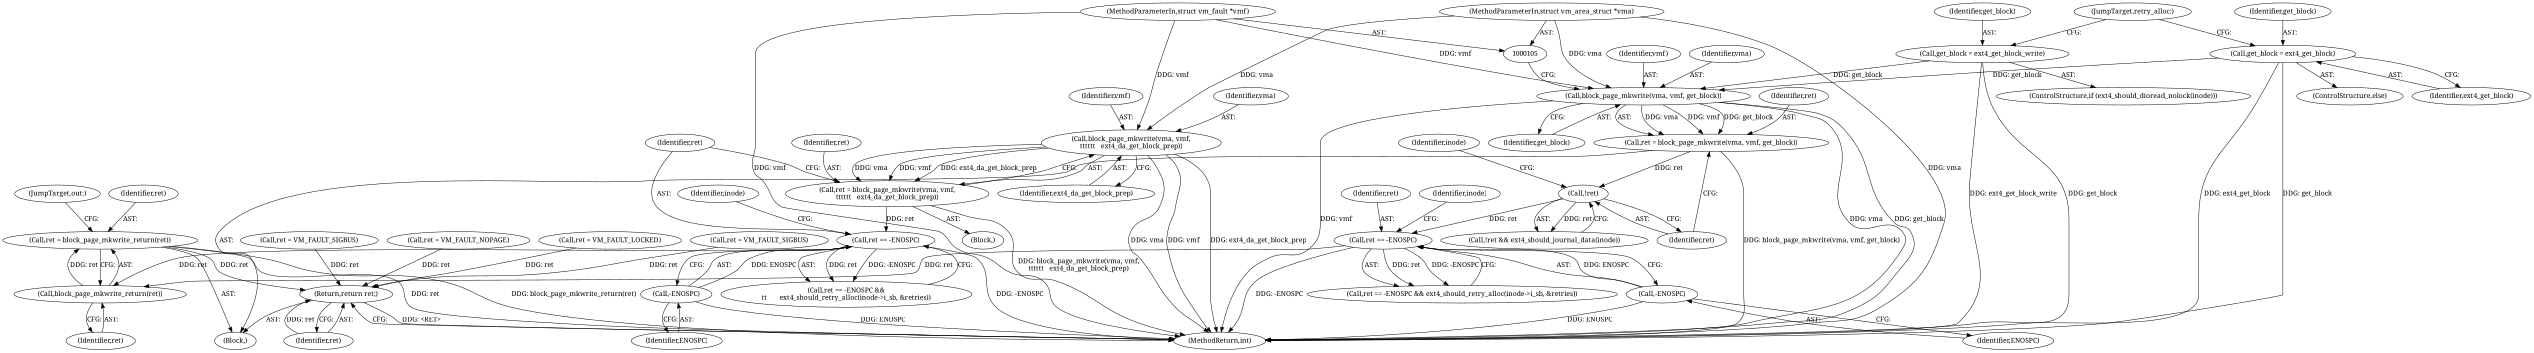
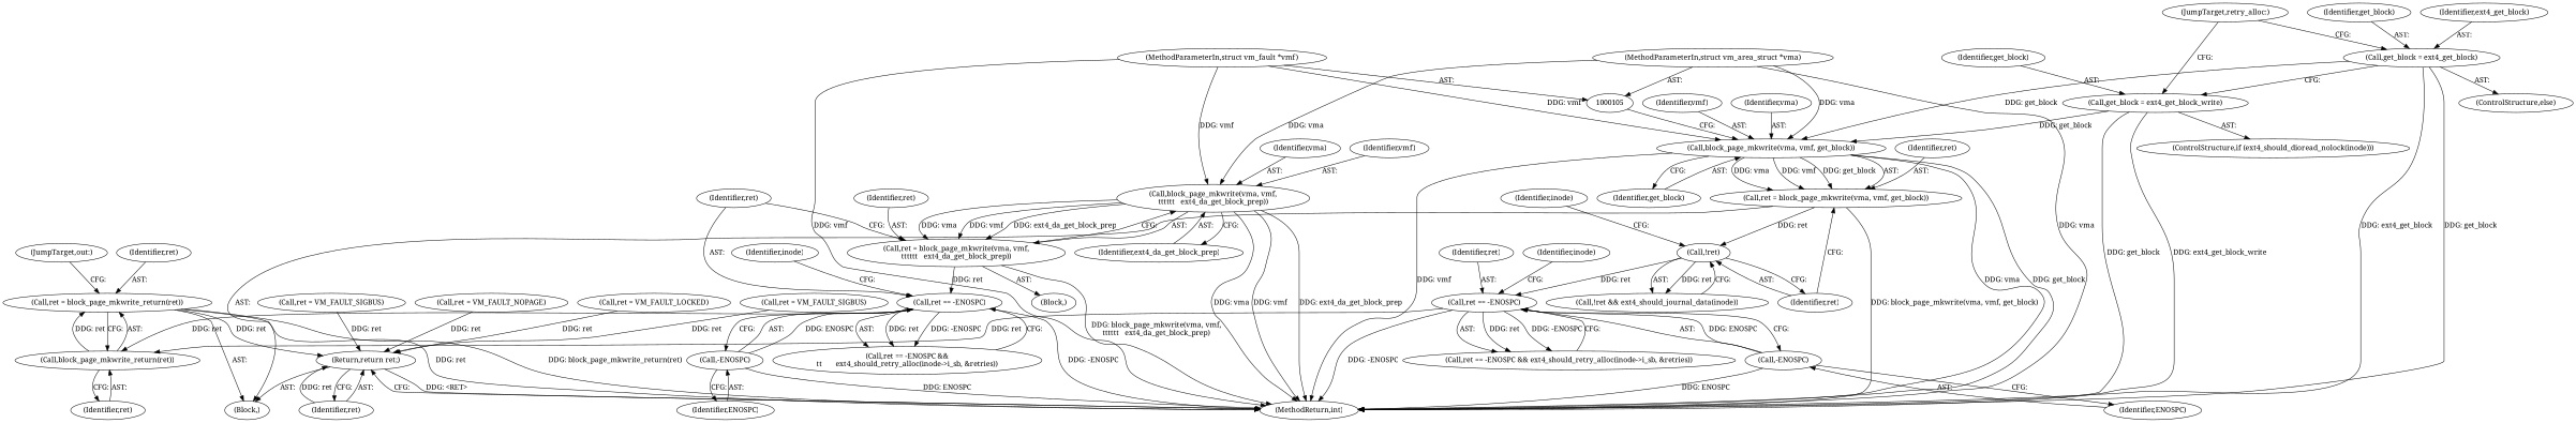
  digraph {
    fontname="Noto Serif"
    node [fontname="Noto Serif"]
    edge [fontname="Noto Serif"]
    n1 [label="(Call,ret = block_page_mkwrite_return(ret))"]
    n2 [label="(Call,block_page_mkwrite_return(ret))"]
    n3 [label="(Return,return ret;)"]
    n4 [label="(Block,)"]
    n5 [label="(MethodReturn,int)"]
    n6 [label="(Identifier,ret)"]
    n7 [label="(Identifier,ret)"]
    n8 [label="(Call,ret == -ENOSPC)"]
    n9 [label="(Call,-ENOSPC)"]
    n10 [label="(Call,ret == -ENOSPC &&\n\t\t       ext4_should_retry_alloc(inode->i_sb, &retries))"]
    n11 [label="(Identifier,ENOSPC)"]
    n12 [label="(Call,ret = block_page_mkwrite(vma, vmf,\n\t\t\t\t\t\t   ext4_da_get_block_prep))"]
    n13 [label="(Call,block_page_mkwrite(vma, vmf,\n\t\t\t\t\t\t   ext4_da_get_block_prep))"]
    n14 [label="(Block,)"]
    n15 [label="(Identifier,ext4_da_get_block_prep)"]
    n16 [label="(MethodParameterIn,struct vm_area_struct *vma)"]
    n17 [label="(Call,block_page_mkwrite(vma, vmf, get_block))"]
    1000105
    n19 [label="(Call,ret = block_page_mkwrite(vma, vmf, get_block))"]
    n20 [label="(Identifier,get_block)"]
    n21 [label="(MethodParameterIn,struct vm_fault *vmf)"]
    n22 [label="(Call,ret == -ENOSPC)"]
    n23 [label="(Call,-ENOSPC)"]
    n24 [label="(Call,ret == -ENOSPC && ext4_should_retry_alloc(inode->i_sb, &retries))"]
    n25 [label="(Identifier,ENOSPC)"]
    n26 [label="(Call,!ret)"]
    n27 [label="(Call,!ret && ext4_should_journal_data(inode))"]
    n28 [label="(Identifier,ret)"]
    n29 [label="(Call,get_block = ext4_get_block_write)"]
    n30 [label="(ControlStructure,if (ext4_should_dioread_nolock(inode)))"]
    n31 [label="(Call,get_block = ext4_get_block)"]
    n32 [label="(ControlStructure,else)"]
    n33 [label="(Identifier,ext4_get_block)"]
    n34 [label="(Identifier,vma)"]
    n35 [label="(Identifier,get_block)"]
    n36 [label="(Identifier,ret)"]
    n37 [label="(Identifier,inode)"]
    n38 [label="(Call,ret = VM_FAULT_SIGBUS)"]
    n39 [label="(JumpTarget,retry_alloc:)"]
    n40 [label="(Identifier,inode)"]
    n41 [label="(JumpTarget,out:)"]
    n42 [label="(Identifier,vmf)"]
    n43 [label="(Identifier,ret)"]
    n44 [label="(Identifier,vmf)"]
    n45 [label="(Identifier,get_block)"]
    n46 [label="(Call,ret = VM_FAULT_SIGBUS)"]
    n47 [label="(Identifier,inode)"]
    n48 [label="(Call,ret = VM_FAULT_NOPAGE)"]
    n49 [label="(Identifier,vma)"]
    n50 [label="(Identifier,ret)"]
    n51 [label="(Identifier,ret)"]
    n52 [label="(Call,ret = VM_FAULT_LOCKED)"]
    n53 [label="(Identifier,ret)"]
    n1 -> n2 [label="CFG: "]
    n1 -> n3 [label="DDG: ret"]
    n1 -> n4 [label="AST: "]
    n1 -> n5 [label="DDG: block_page_mkwrite_return(ret)"]
    n1 -> n5 [label="DDG: ret"]
    n2 -> n1 [label="AST: "]
    n2 -> n1 [label="DDG: ret"]
    n2 -> n6 [label="CFG: "]
    n3 -> n4 [label="AST: "]
    n3 -> n5 [label="DDG: <RET>"]
    n3 -> n7 [label="CFG: "]
    n5 -> n3 [label="CFG: "]
    n6 -> n2 [label="AST: "]
    n7 -> n3 [label="AST: "]
    n7 -> n3 [label="DDG: ret"]
    n8 -> n2 [label="DDG: ret"]
    n8 -> n5 [label="DDG: -ENOSPC"]
    n8 -> n9 [label="CFG: "]
    n8 -> n10 [label="AST: "]
    n8 -> n10 [label="DDG: ret"]
    n8 -> n10 [label="DDG: -ENOSPC"]
    n9 -> n5 [label="DDG: ENOSPC"]
    n9 -> n8 [label="AST: "]
    n9 -> n8 [label="DDG: ENOSPC"]
    n9 -> n11 [label="CFG: "]
    n10 -> n8 [label="CFG: "]
    n11 -> n9 [label="AST: "]
    n12 -> n5 [label="DDG: block_page_mkwrite(vma, vmf,\n\t\t\t\t\t\t   ext4_da_get_block_prep)"]
    n12 -> n8 [label="DDG: ret"]
    n12 -> n13 [label="CFG: "]
    n12 -> n14 [label="AST: "]
    n13 -> n5 [label="DDG: vmf"]
    n13 -> n5 [label="DDG: ext4_da_get_block_prep"]
    n13 -> n5 [label="DDG: vma"]
    n13 -> n12 [label="AST: "]
    n13 -> n12 [label="DDG: vma"]
    n13 -> n12 [label="DDG: vmf"]
    n13 -> n12 [label="DDG: ext4_da_get_block_prep"]
    n13 -> n15 [label="CFG: "]
    n15 -> n13 [label="AST: "]
    n16 -> n5 [label="DDG: vma"]
    n16 -> n13 [label="DDG: vma"]
    n16 -> n17 [label="DDG: vma"]
    n16 -> 1000105 [label="AST: "]
    n17 -> n5 [label="DDG: vmf"]
    n17 -> n5 [label="DDG: vma"]
    n17 -> n5 [label="DDG: get_block"]
    n17 -> n19 [label="AST: "]
    n17 -> n19 [label="DDG: vma"]
    n17 -> n19 [label="DDG: vmf"]
    n17 -> n19 [label="DDG: get_block"]
    n17 -> n20 [label="CFG: "]
    1000105 -> n17 [label="CFG: "]
    n19 -> n4 [label="AST: "]
    n19 -> n5 [label="DDG: block_page_mkwrite(vma, vmf, get_block)"]
    n19 -> n26 [label="DDG: ret"]
    n20 -> n17 [label="AST: "]
    n21 -> n5 [label="DDG: vmf"]
    n21 -> n13 [label="DDG: vmf"]
    n21 -> n17 [label="DDG: vmf"]
    n21 -> 1000105 [label="AST: "]
    n22 -> n2 [label="DDG: ret"]
    n22 -> n5 [label="DDG: -ENOSPC"]
    n22 -> n23 [label="CFG: "]
    n22 -> n24 [label="AST: "]
    n22 -> n24 [label="DDG: ret"]
    n22 -> n24 [label="DDG: -ENOSPC"]
    n23 -> n5 [label="DDG: ENOSPC"]
    n23 -> n22 [label="AST: "]
    n23 -> n22 [label="DDG: ENOSPC"]
    n23 -> n25 [label="CFG: "]
    n24 -> n22 [label="CFG: "]
    n25 -> n23 [label="AST: "]
    n26 -> n22 [label="DDG: ret"]
    n26 -> n27 [label="AST: "]
    n26 -> n27 [label="DDG: ret"]
    n26 -> n28 [label="CFG: "]
    n27 -> n26 [label="CFG: "]
    n28 -> n19 [label="CFG: "]
    n28 -> n26 [label="AST: "]
    n29 -> n5 [label="DDG: get_block"]
    n29 -> n5 [label="DDG: ext4_get_block_write"]
    n29 -> n17 [label="DDG: get_block"]
    n29 -> n30 [label="AST: "]
    n31 -> n5 [label="DDG: ext4_get_block"]
    n31 -> n5 [label="DDG: get_block"]
    n31 -> n17 [label="DDG: get_block"]
    n31 -> n32 [label="AST: "]
-   n31 -> n33 [label="CFG: "]
+   n31 -> n29 [label="CFG: "]
    n33 -> n31 [label="AST: "]
    n34 -> n13 [label="AST: "]
    n35 -> n29 [label="AST: "]
    n36 -> n22 [label="AST: "]
    n37 -> n26 [label="CFG: "]
    n38 -> n3 [label="DDG: ret"]
    n39 -> n29 [label="CFG: "]
    n39 -> n31 [label="CFG: "]
    n40 -> n8 [label="CFG: "]
    n41 -> n1 [label="CFG: "]
    n42 -> n17 [label="AST: "]
    n43 -> n19 [label="AST: "]
    n44 -> n13 [label="AST: "]
    n45 -> n31 [label="AST: "]
    n46 -> n3 [label="DDG: ret"]
    n47 -> n22 [label="CFG: "]
    n48 -> n3 [label="DDG: ret"]
    n49 -> n17 [label="AST: "]
    n50 -> n12 [label="AST: "]
    n51 -> n1 [label="AST: "]
    n52 -> n3 [label="DDG: ret"]
    n53 -> n8 [label="AST: "]
    n53 -> n12 [label="CFG: "]
  }
